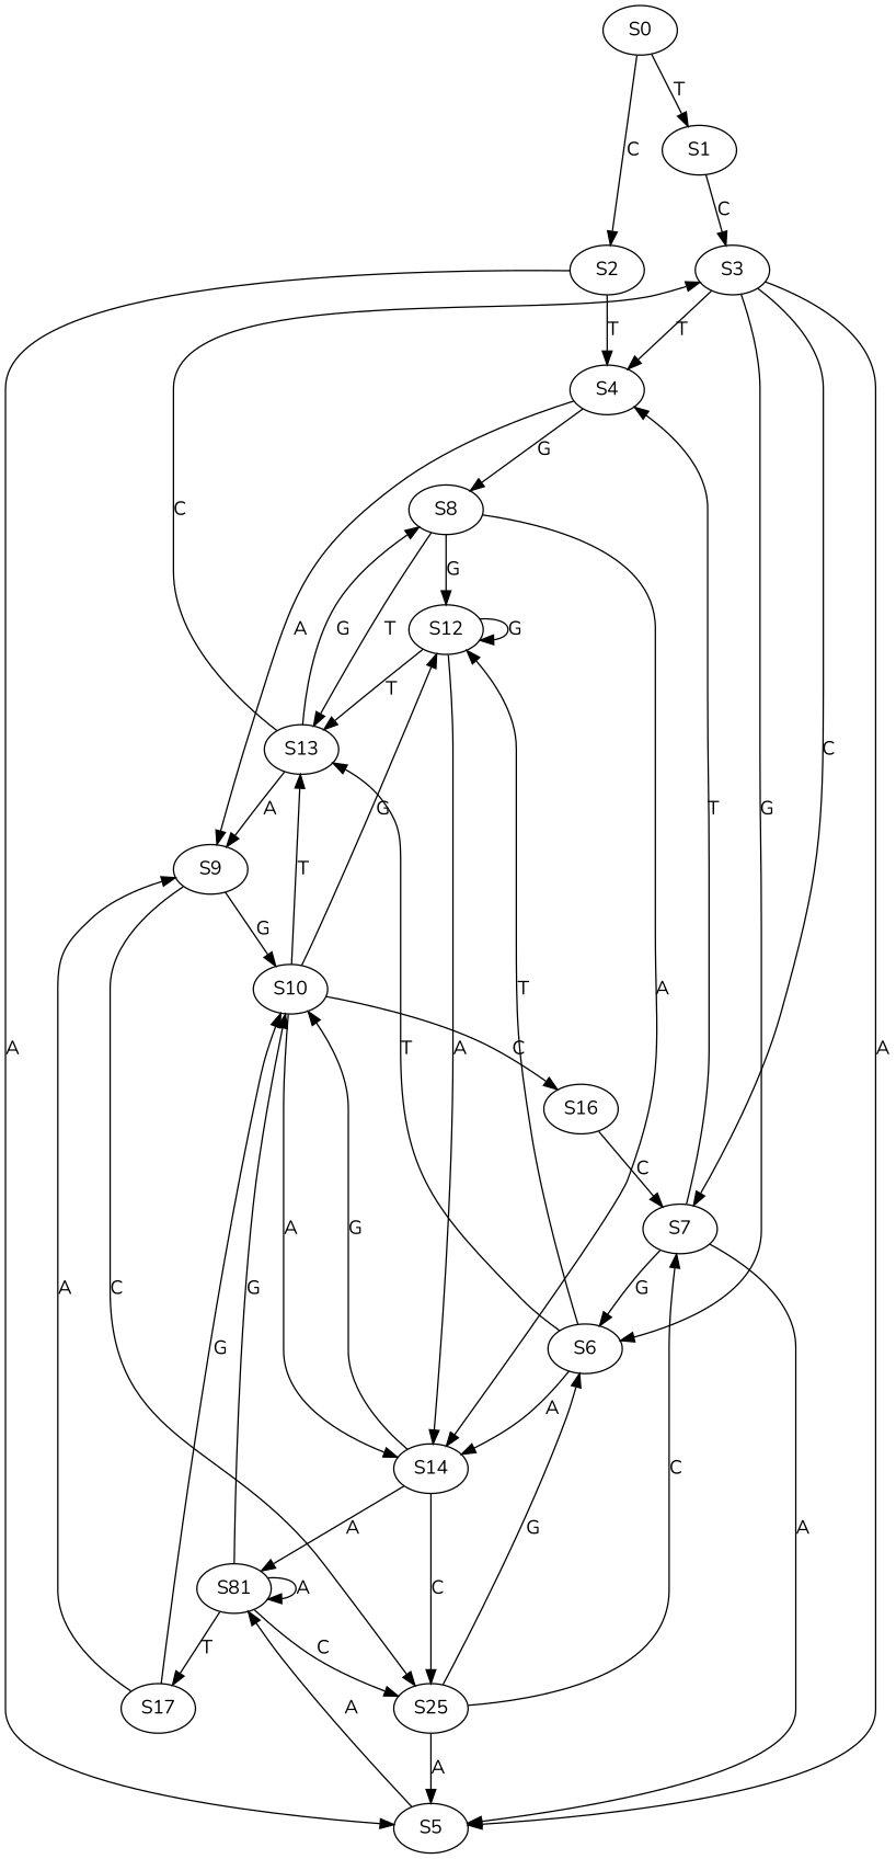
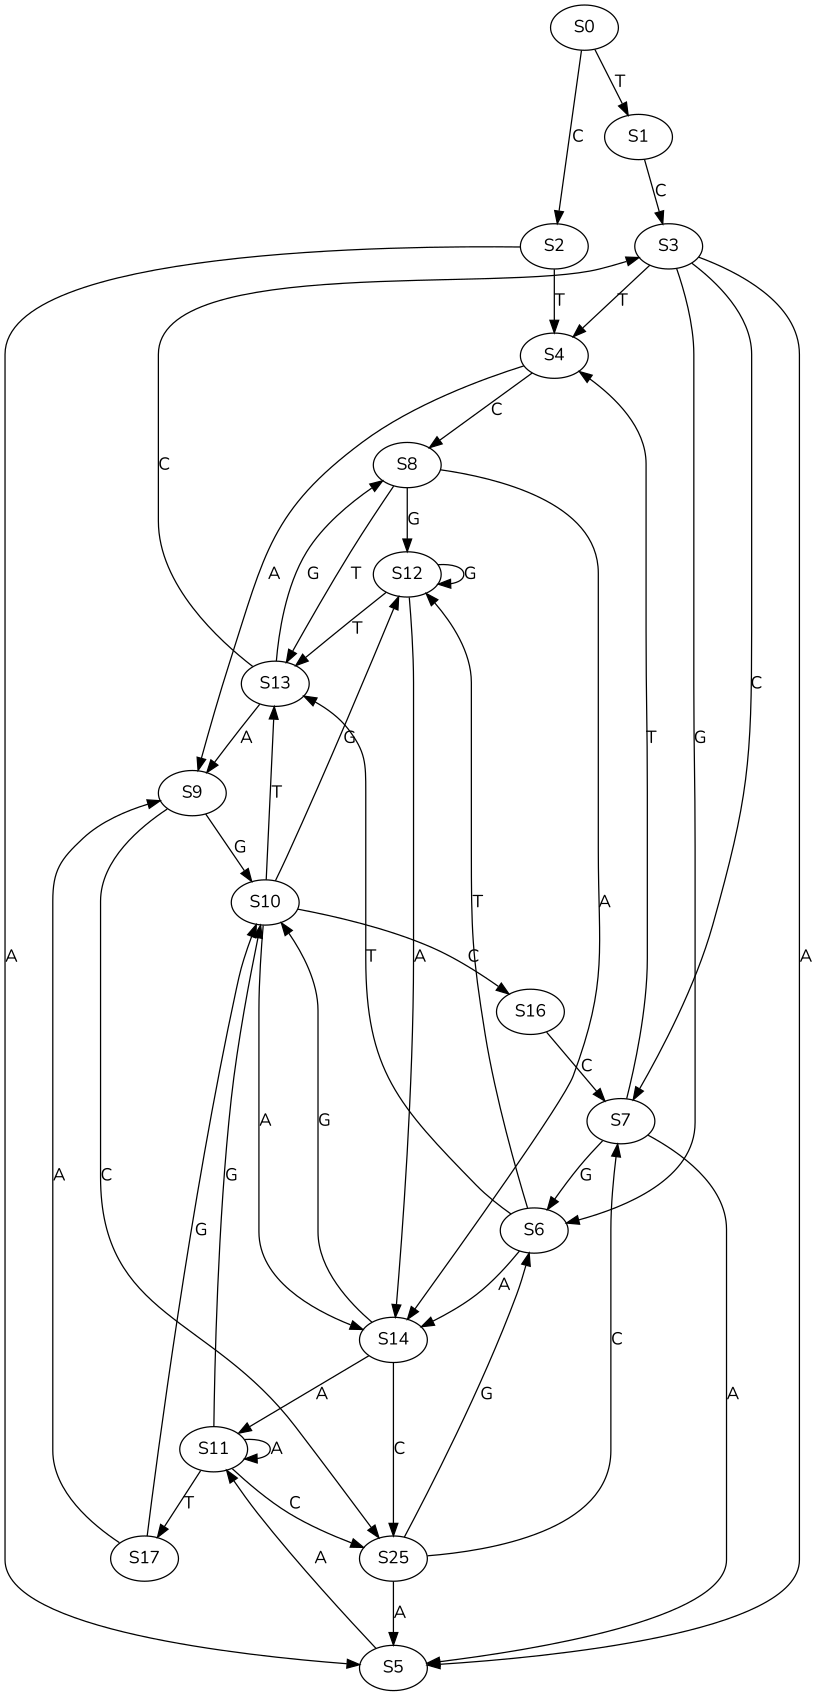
  strict digraph {
    fontname=Nunito
    node [fontname=Nunito]
    edge [fontname=Nunito]
    S0
    S1
    S2
    S3
    S4
    S5
    S6
    S7
    S8
    S9
-   S11 [label=S81]
+   S11
    S12
    S13
    S14
    S10
    n16 [label=S25]
    S16
    S17
    S0 -> S1 [label=T]
    S0 -> S2 [label=C]
    S1 -> S3 [label=C]
    S2 -> S4 [label=T]
    S2 -> S5 [label=A]
    S3 -> S4 [label=T]
    S3 -> S5 [label=A]
    S3 -> S6 [label=G]
    S3 -> S7 [label=C]
-   S4 -> S8 [label=G]
+   S4 -> S8 [label=C]
    S4 -> S9 [label=A]
    S5 -> S11 [label=A]
    S6 -> S12 [label=T]
    S6 -> S13 [label=T]
    S6 -> S14 [label=A]
    S7 -> S4 [label=T]
    S7 -> S5 [label=A]
    S7 -> S6 [label=G]
    S8 -> S12 [label=G]
    S8 -> S13 [label=T]
    S8 -> S14 [label=A]
    S9 -> S10 [label=G]
    S9 -> n16 [label=C]
    S11 -> S11 [label=A]
    S11 -> S10 [label=G]
    S11 -> n16 [label=C]
    S11 -> S17 [label=T]
    S12 -> S12 [label=G]
    S12 -> S13 [label=T]
    S12 -> S14 [label=A]
    S13 -> S3 [label=C]
    S13 -> S8 [label=G]
    S13 -> S9 [label=A]
    S14 -> S11 [label=A]
    S14 -> S10 [label=G]
    S14 -> n16 [label=C]
    S10 -> S12 [label=G]
    S10 -> S13 [label=T]
    S10 -> S14 [label=A]
    S10 -> S16 [label=C]
    n16 -> S5 [label=A]
    n16 -> S6 [label=G]
    n16 -> S7 [label=C]
    S16 -> S7 [label=C]
    S17 -> S9 [label=A]
    S17 -> S10 [label=G]
  }
